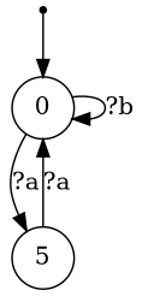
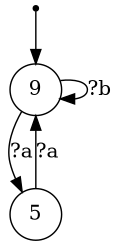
  digraph {
    node [shape=circle]
    ENTRY [shape=point]
-   0
+   0 [label=9]
    n3 [label=5]
    ENTRY -> 0
    0 -> 0 [label="?b"]
    0 -> n3 [label="?a"]
    n3 -> 0 [label="?a"]
  }
